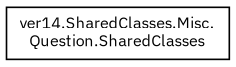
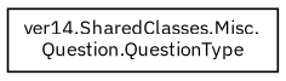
  digraph {
    rankdir=LR
    fontname="IBM Plex Sans"
-   n1 [color=black fillcolor=white fontname="IBM Plex Sans" fontsize=10 height=0.2 label="ver14.SharedClasses.Misc.\lQuestion.SharedClasses" shape=record style=filled width=0.4]
+   n1 [color=black fillcolor=white fontname="IBM Plex Sans" fontsize=10 height=0.2 label="ver14.SharedClasses.Misc.\lQuestion.QuestionType" shape=record style=filled width=0.4]
  }
